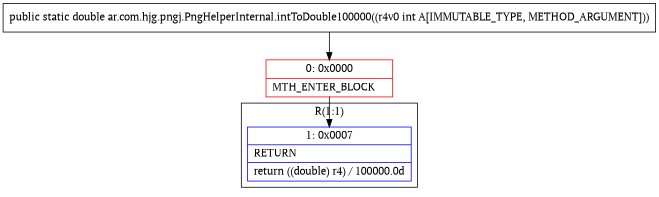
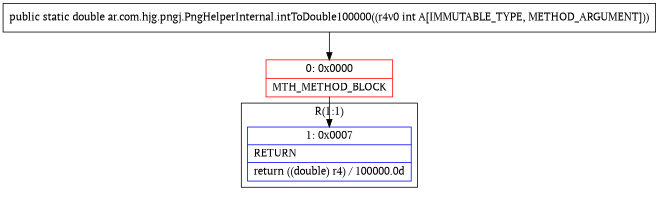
  digraph {
    fontname="PT Serif"
    node [shape=record fontname="PT Serif"]
    edge [fontname="PT Serif"]
    n1 [color=blue label="{1\:\ 0x0007|RETURN\l|return ((double) r4) \/ 100000.0d\l}"]
-   n2 [color=red label="{0\:\ 0x0000|MTH_ENTER_BLOCK\l}"]
+   n2 [color=red label="{0\:\ 0x0000|MTH_METHOD_BLOCK\l}"]
    n3 [label="{public static double ar.com.hjg.pngj.PngHelperInternal.intToDouble100000((r4v0 int A[IMMUTABLE_TYPE, METHOD_ARGUMENT])) }"]
    subgraph cluster_1 {
      label="R(1:1)"
      n1
    }
    n2 -> n1
    n3 -> n2
  }
